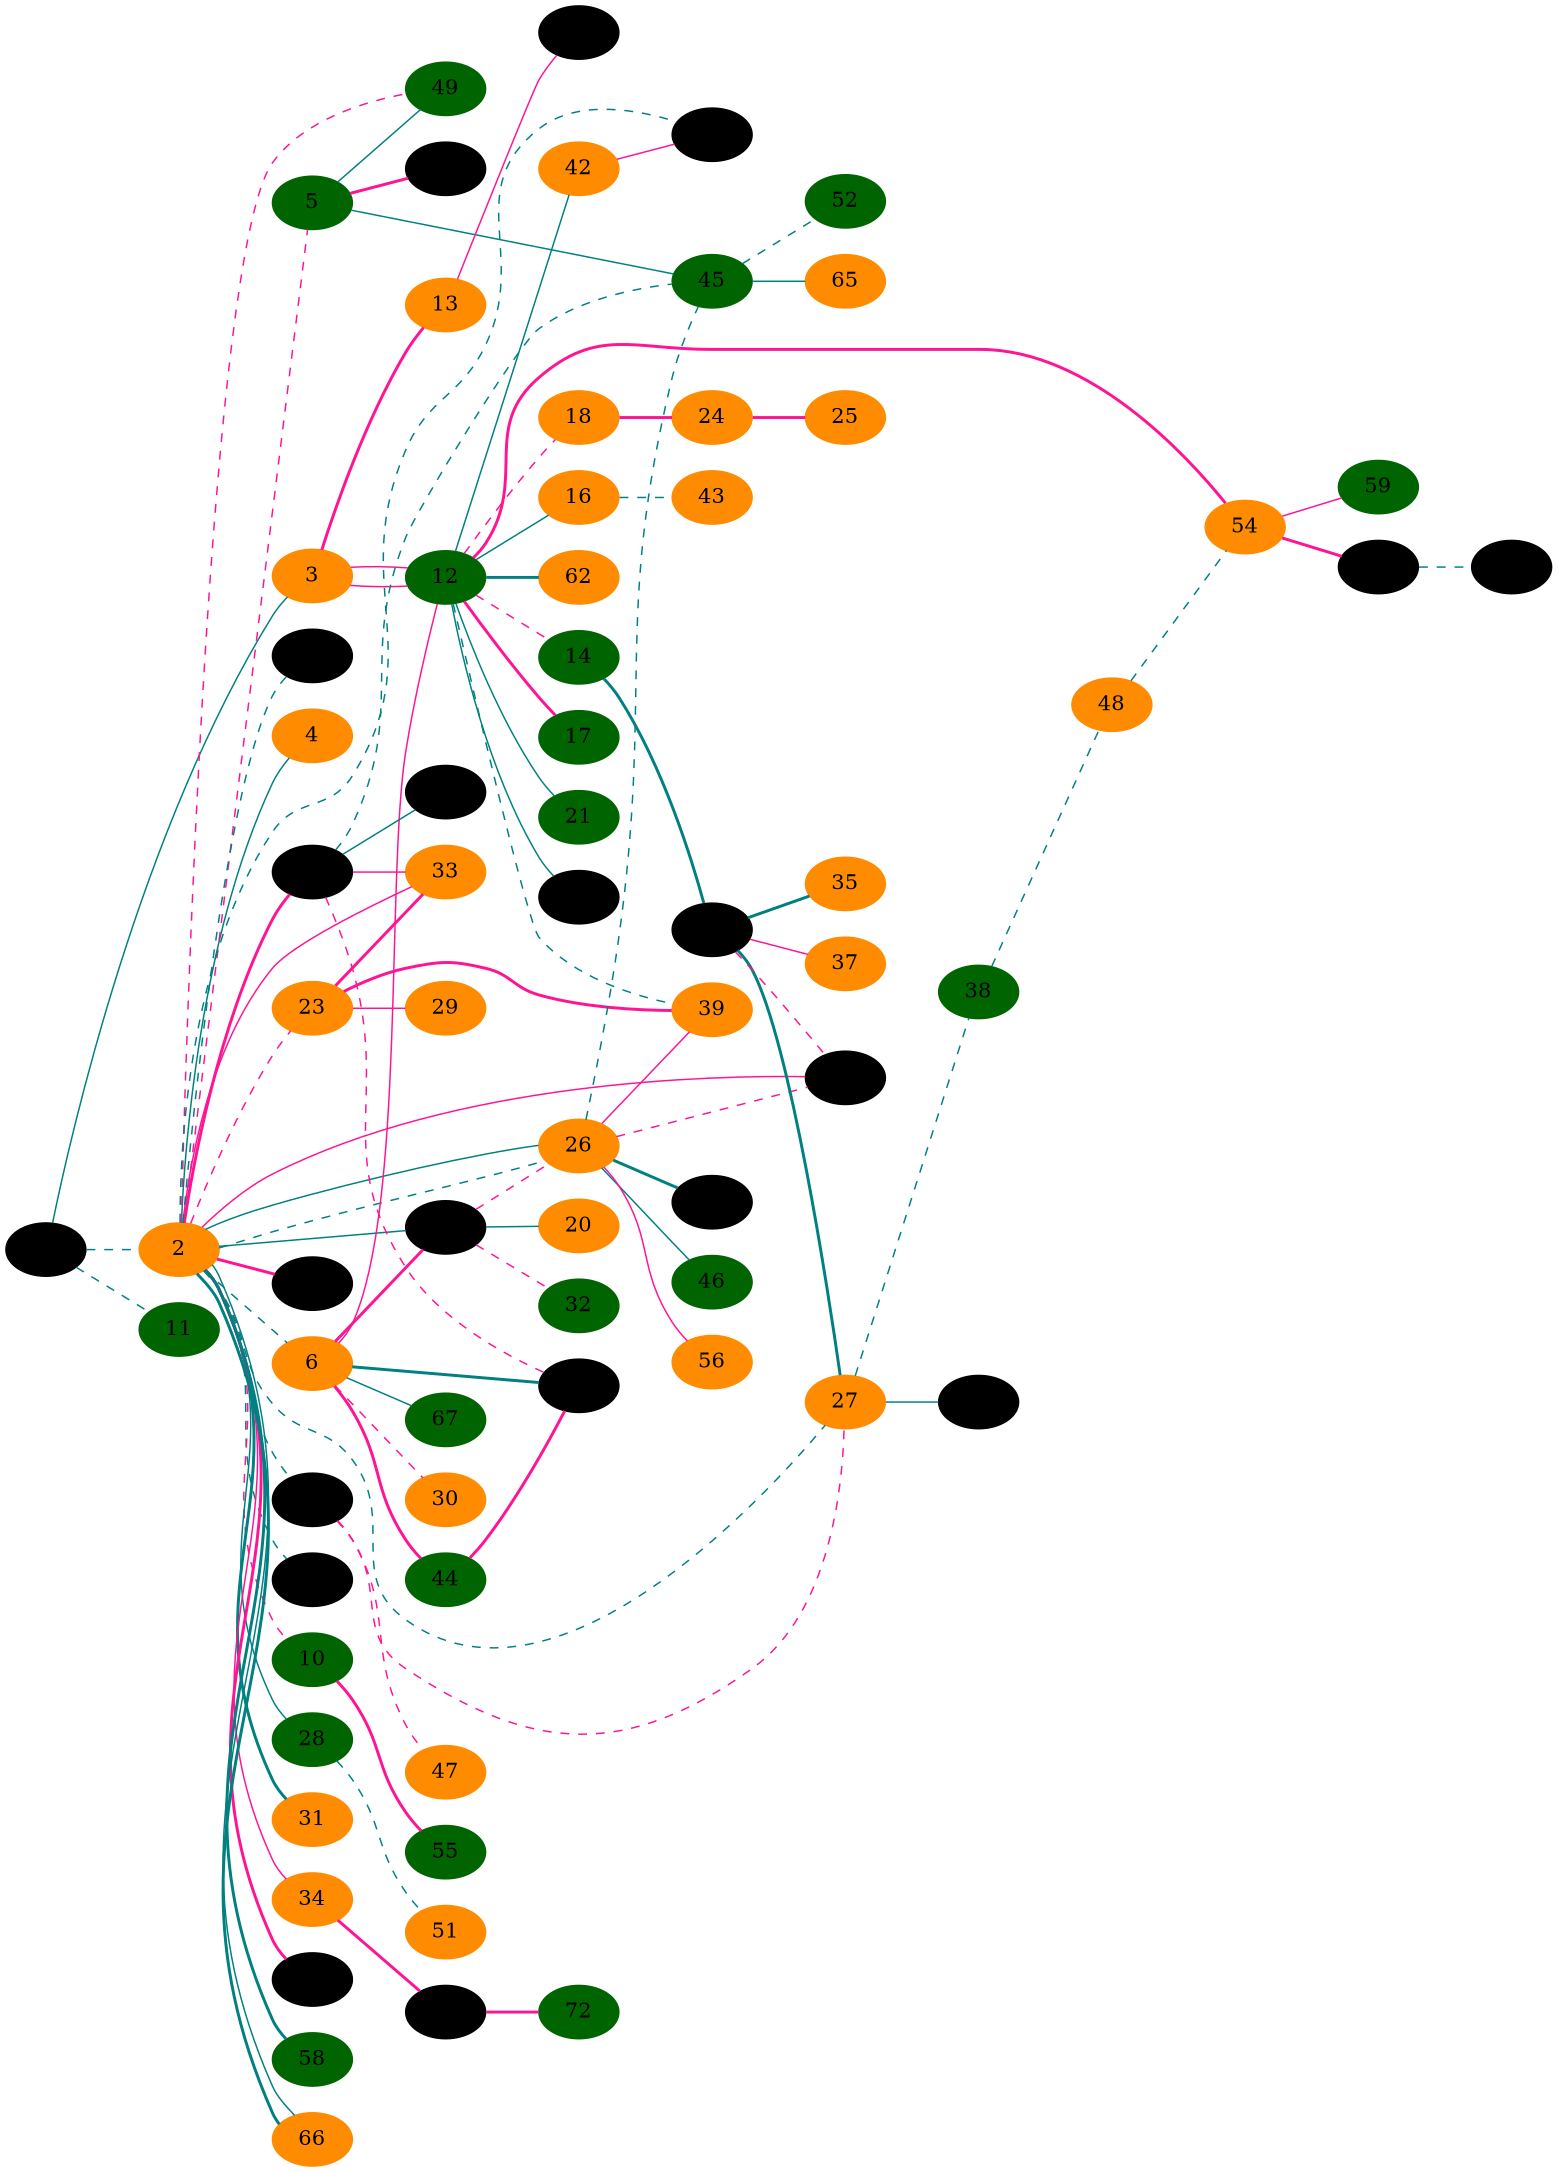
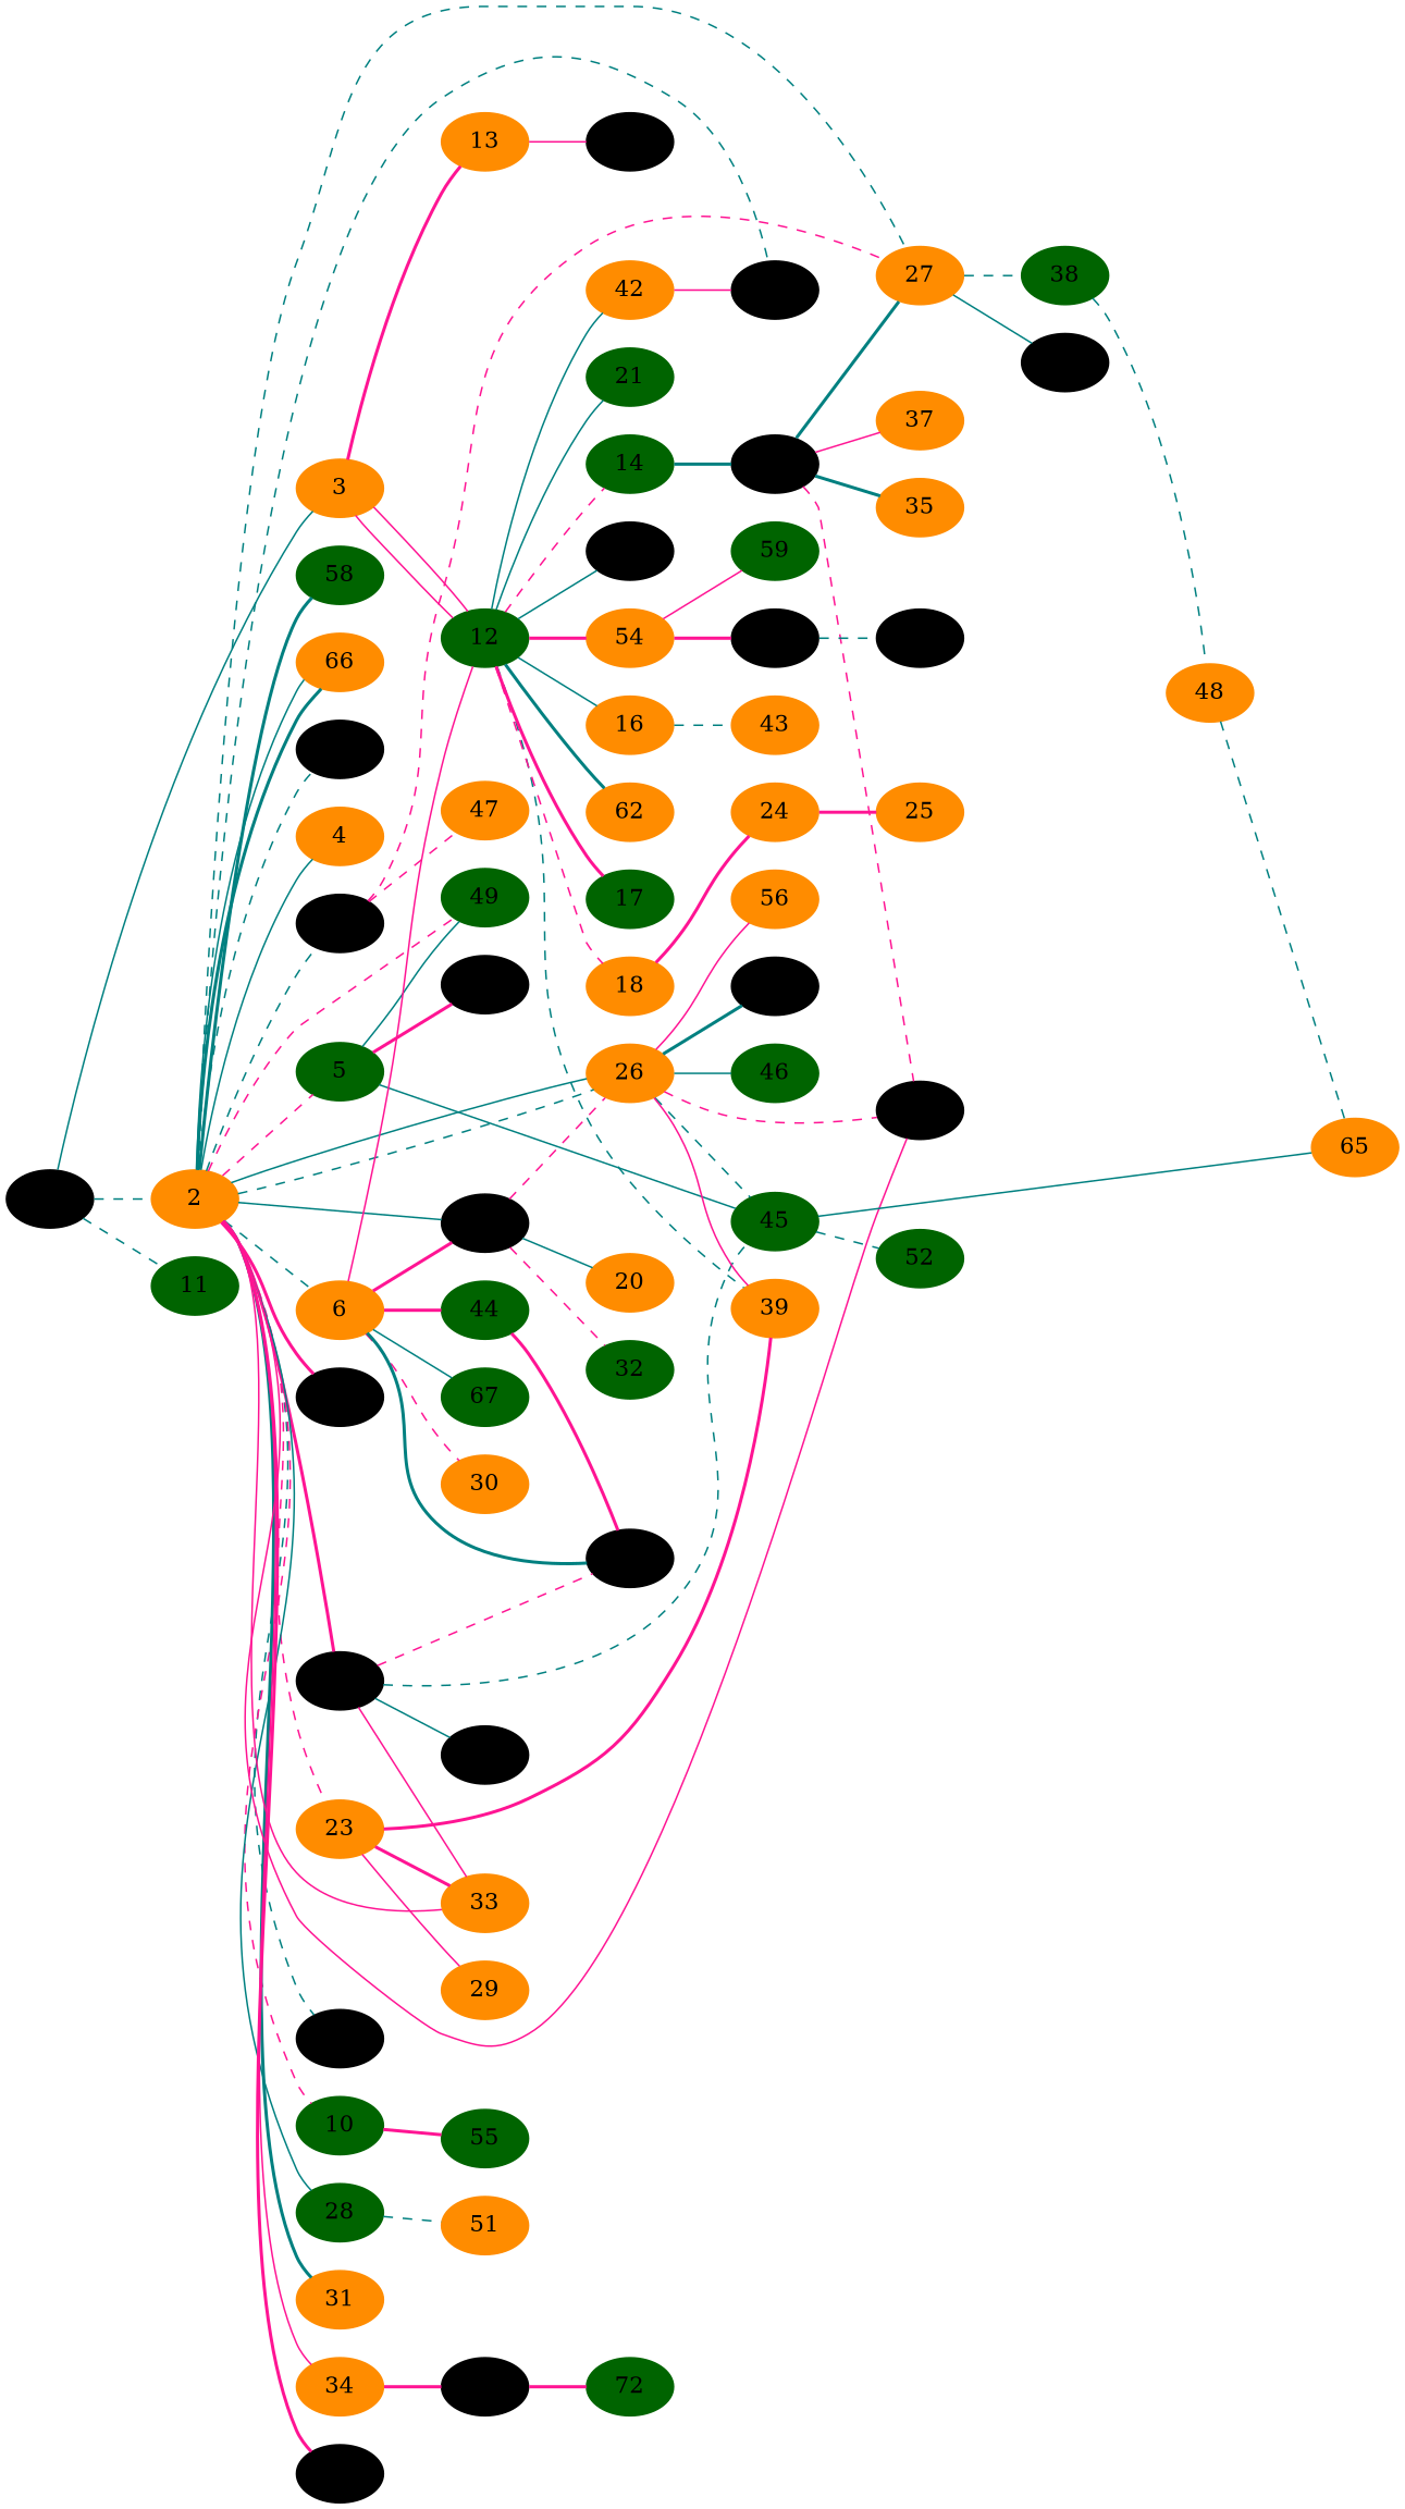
  graph {
    rankdir=LR
    node [color=darkorange style=filled]
    edge [color=teal style=dashed]
    1 [color=black]
    2
    3
    11 [color=darkgreen]
    4
    5 [color=darkgreen]
    6
    7 [color=black]
    8 [color=black]
    9 [color=black]
    10 [color=darkgreen]
    15 [color=black]
    23
    26
    27
    28 [color=darkgreen]
    31
    33
    34
    40 [color=black]
    49 [color=darkgreen]
    53 [color=black]
    58 [color=darkgreen]
    63 [color=black]
    66
    70 [color=black]
    71 [color=black]
    12 [color=darkgreen]
    13
    45 [color=darkgreen]
    57 [color=black]
    30
    44 [color=darkgreen]
    60 [color=black]
    67 [color=darkgreen]
    20
    32 [color=darkgreen]
    47
    55 [color=darkgreen]
    69 [color=black]
    39
    29
    36 [color=black]
    46 [color=darkgreen]
    56
    38 [color=darkgreen]
    50 [color=black]
    51
    41 [color=black]
    14 [color=darkgreen]
    16
    17 [color=darkgreen]
    18
    21 [color=darkgreen]
    22 [color=black]
    42
    54
    62
    61 [color=black]
    52 [color=darkgreen]
    65
    19 [color=black]
    43
    24
    59 [color=darkgreen]
    64 [color=black]
    35
    37
    25
    48
    72 [color=darkgreen]
    68 [color=black]
    1 -- 2
    1 -- 3 [style=solid]
    1 -- 11
    2 -- 4 [style=solid]
    2 -- 5 [color=deeppink]
    2 -- 6
    2 -- 7 [style=solid]
    2 -- 8
    2 -- 9
    2 -- 10 [color=deeppink]
    2 -- 15 [color=deeppink style=bold]
    2 -- 23 [color=deeppink]
    2 -- 26
    2 -- 26 [style=solid]
    2 -- 27
    2 -- 28 [style=solid]
    2 -- 31 [style=bold]
    2 -- 33 [color=deeppink style=solid]
    2 -- 34 [color=deeppink style=solid]
    2 -- 40 [color=deeppink style=bold]
    2 -- 49 [color=deeppink]
    2 -- 53
    2 -- 58 [style=bold]
    2 -- 63 [color=deeppink style=solid]
    2 -- 66 [style=bold]
    2 -- 66 [style=solid]
    2 -- 70
    2 -- 71 [color=deeppink style=bold]
    3 -- 12 [color=deeppink style=solid]
    3 -- 12 [color=deeppink style=solid]
    3 -- 13 [color=deeppink style=bold]
    5 -- 49 [style=solid]
    5 -- 45 [style=solid]
    5 -- 57 [color=deeppink style=bold]
    6 -- 7 [color=deeppink style=bold]
    6 -- 12 [color=deeppink style=solid]
    6 -- 30 [color=deeppink]
    6 -- 44 [color=deeppink style=bold]
    6 -- 60 [style=bold]
    6 -- 67 [style=solid]
    7 -- 26 [color=deeppink]
    7 -- 20 [style=solid]
    7 -- 32 [color=deeppink]
    9 -- 27 [color=deeppink]
    9 -- 47 [color=deeppink]
    10 -- 55 [color=deeppink style=bold]
    15 -- 33 [color=deeppink style=solid]
    15 -- 45
    15 -- 60 [color=deeppink]
    15 -- 69 [style=solid]
    23 -- 33 [color=deeppink style=bold]
    23 -- 39 [color=deeppink style=bold]
    23 -- 29 [color=deeppink style=solid]
    26 -- 63 [color=deeppink]
    26 -- 45
    26 -- 39 [color=deeppink style=solid]
    26 -- 36 [style=bold]
    26 -- 46 [style=solid]
    26 -- 56 [color=deeppink style=solid]
    27 -- 38
    27 -- 50 [style=solid]
    28 -- 51
    34 -- 41 [color=deeppink style=bold]
    12 -- 39
    12 -- 14 [color=deeppink]
    12 -- 16 [style=solid]
    12 -- 17 [color=deeppink style=bold]
    12 -- 18 [color=deeppink]
    12 -- 21 [style=solid]
    12 -- 22 [style=solid]
    12 -- 42 [style=solid]
    12 -- 54 [color=deeppink style=bold]
    12 -- 62 [style=bold]
    13 -- 61 [color=deeppink style=solid]
    45 -- 52
    45 -- 65 [style=solid]
    44 -- 60 [color=deeppink style=bold]
    38 -- 48
    41 -- 72 [color=deeppink style=bold]
    14 -- 19 [style=bold]
    16 -- 43
    18 -- 24 [color=deeppink style=bold]
    42 -- 53 [color=deeppink style=solid]
    54 -- 59 [color=deeppink style=solid]
    54 -- 64 [color=deeppink style=bold]
    19 -- 27 [style=bold]
    19 -- 63 [color=deeppink]
    19 -- 35 [style=bold]
    19 -- 37 [color=deeppink style=solid]
    24 -- 25 [color=deeppink style=bold]
    64 -- 68
-   48 -- 54
+   48 -- 65
  }
